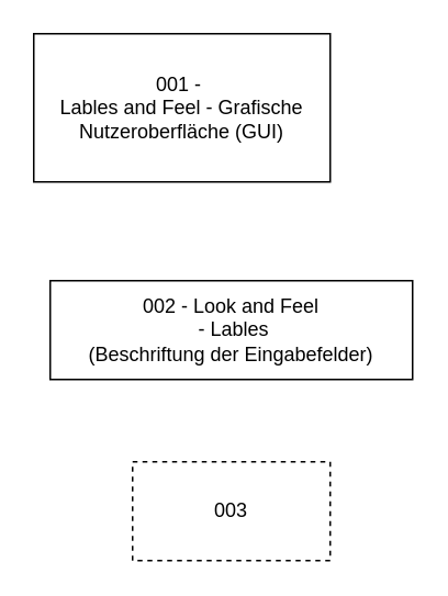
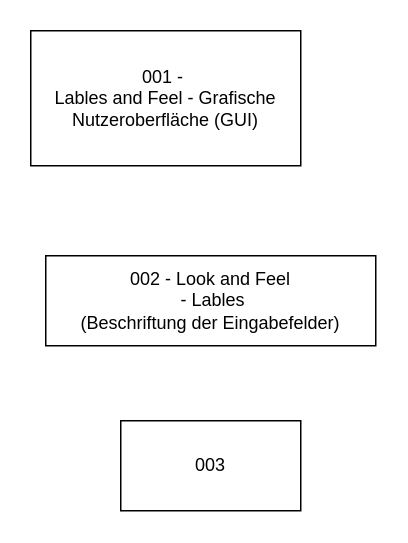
  <mxCell id="0" />
  <mxCell id="1" parent="0" />
  <mxCell id="2" value="001 -&amp;nbsp;&lt;div&gt;&lt;span style=&quot;background-color: initial;&quot;&gt;Lables and Feel - Grafische Nutzeroberfläche (GUI)&lt;/span&gt;&lt;/div&gt;" style="rounded=0;whiteSpace=wrap;html=1;" vertex="1" parent="1"><mxGeometry x="20" y="20" width="180" height="90" as="geometry" /></mxCell>
  <mxCell id="3" value="002 - Look and Feel&lt;div&gt;&amp;nbsp;- Lables&lt;div&gt;(Beschriftung der Eingabefelder)&lt;/div&gt;&lt;/div&gt;" style="rounded=0;whiteSpace=wrap;html=1;" vertex="1" parent="1"><mxGeometry x="30" y="170" width="220" height="60" as="geometry" /></mxCell>
- <mxCell id="4" value="003" style="rounded=0;whiteSpace=wrap;html=1;dashed=1;" vertex="1" parent="1"><mxGeometry x="80" y="280" width="120" height="60" as="geometry" /></mxCell>
+ <mxCell id="4" value="003" style="rounded=0;whiteSpace=wrap;html=1;" vertex="1" parent="1"><mxGeometry x="80" y="280" width="120" height="60" as="geometry" /></mxCell>
